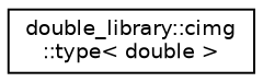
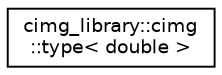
  digraph {
    rankdir=LR
-   n1 [color=black fillcolor=white fontname=Helvetica fontsize=10 height=0.2 label="double_library::cimg\l::type\< double \>" shape=record style=filled width=0.4]
+   n1 [color=black fillcolor=white fontname=Helvetica fontsize=10 height=0.2 label="cimg_library::cimg\l::type\< double \>" shape=record style=filled width=0.4]
  }
